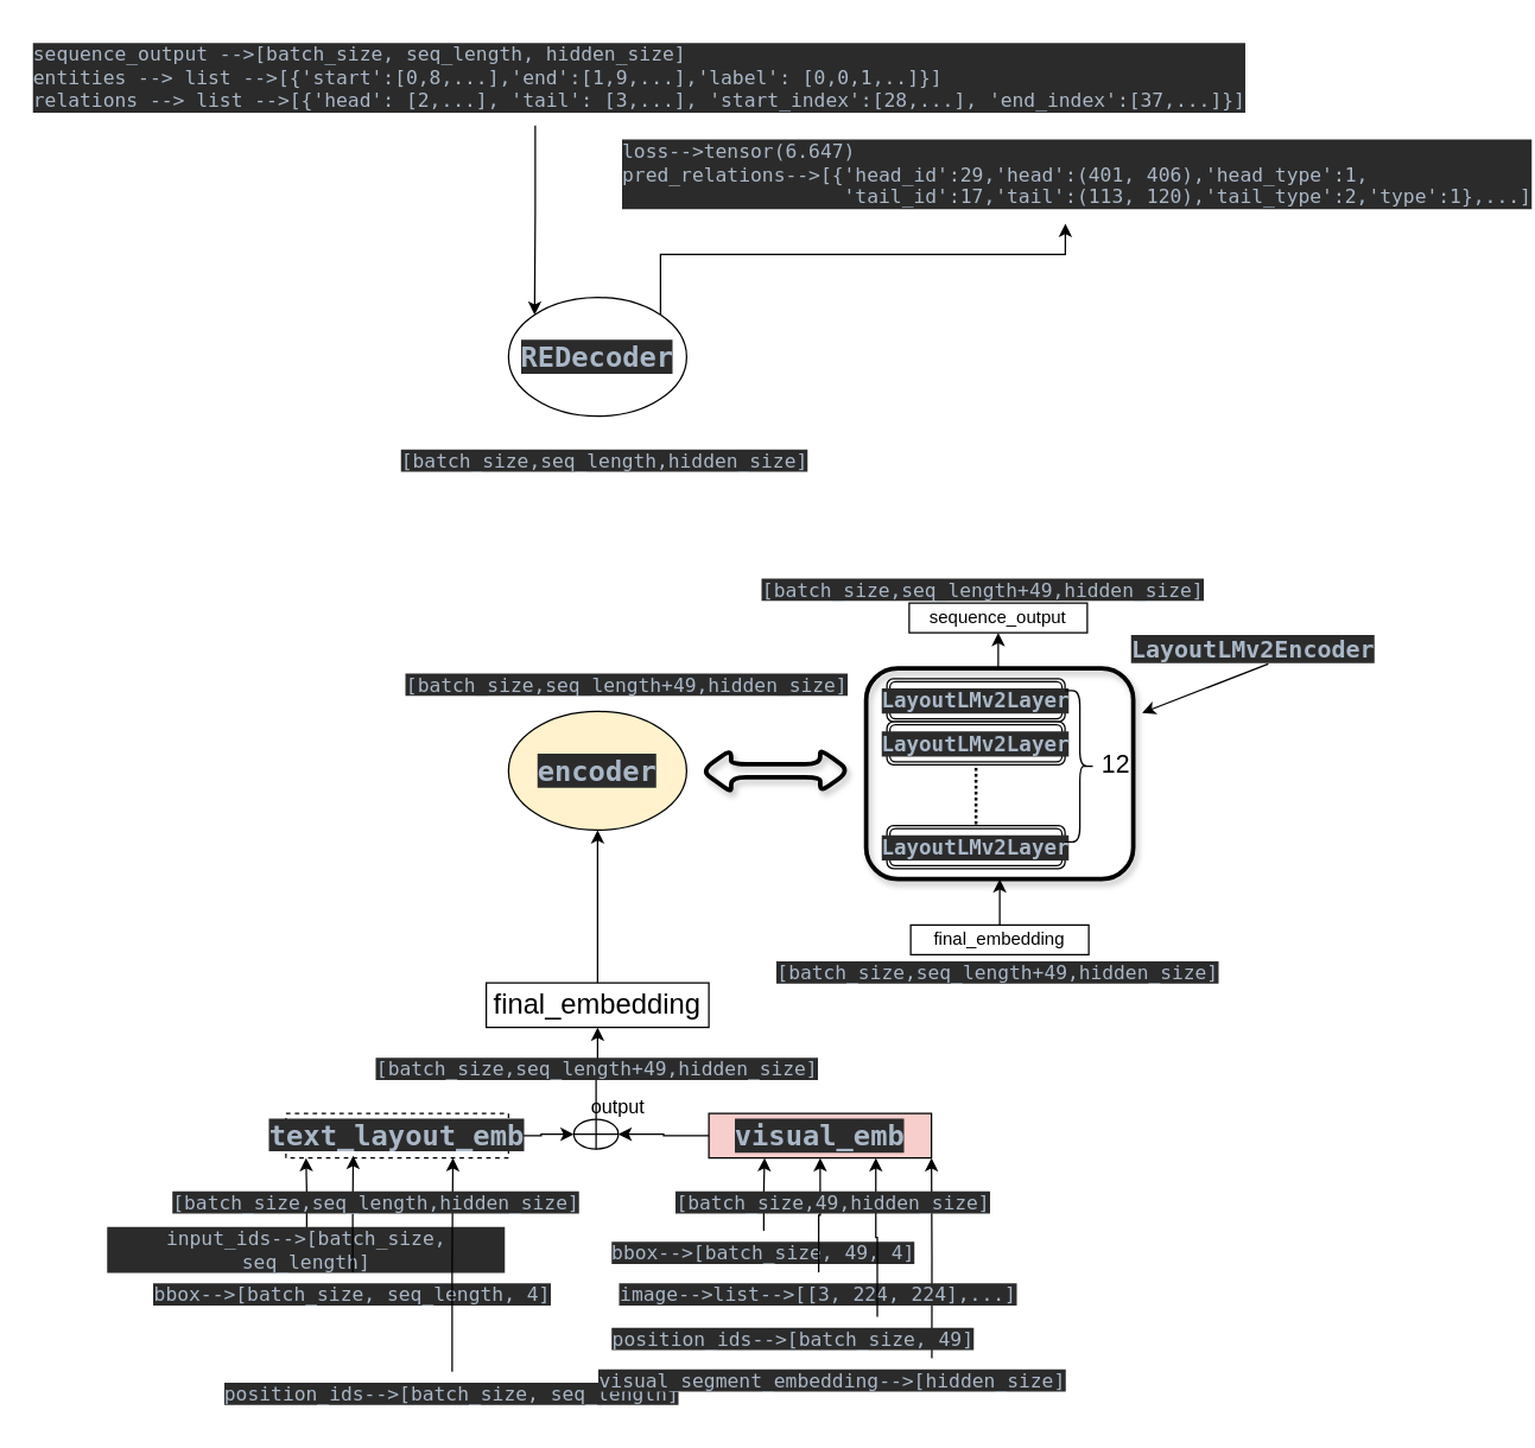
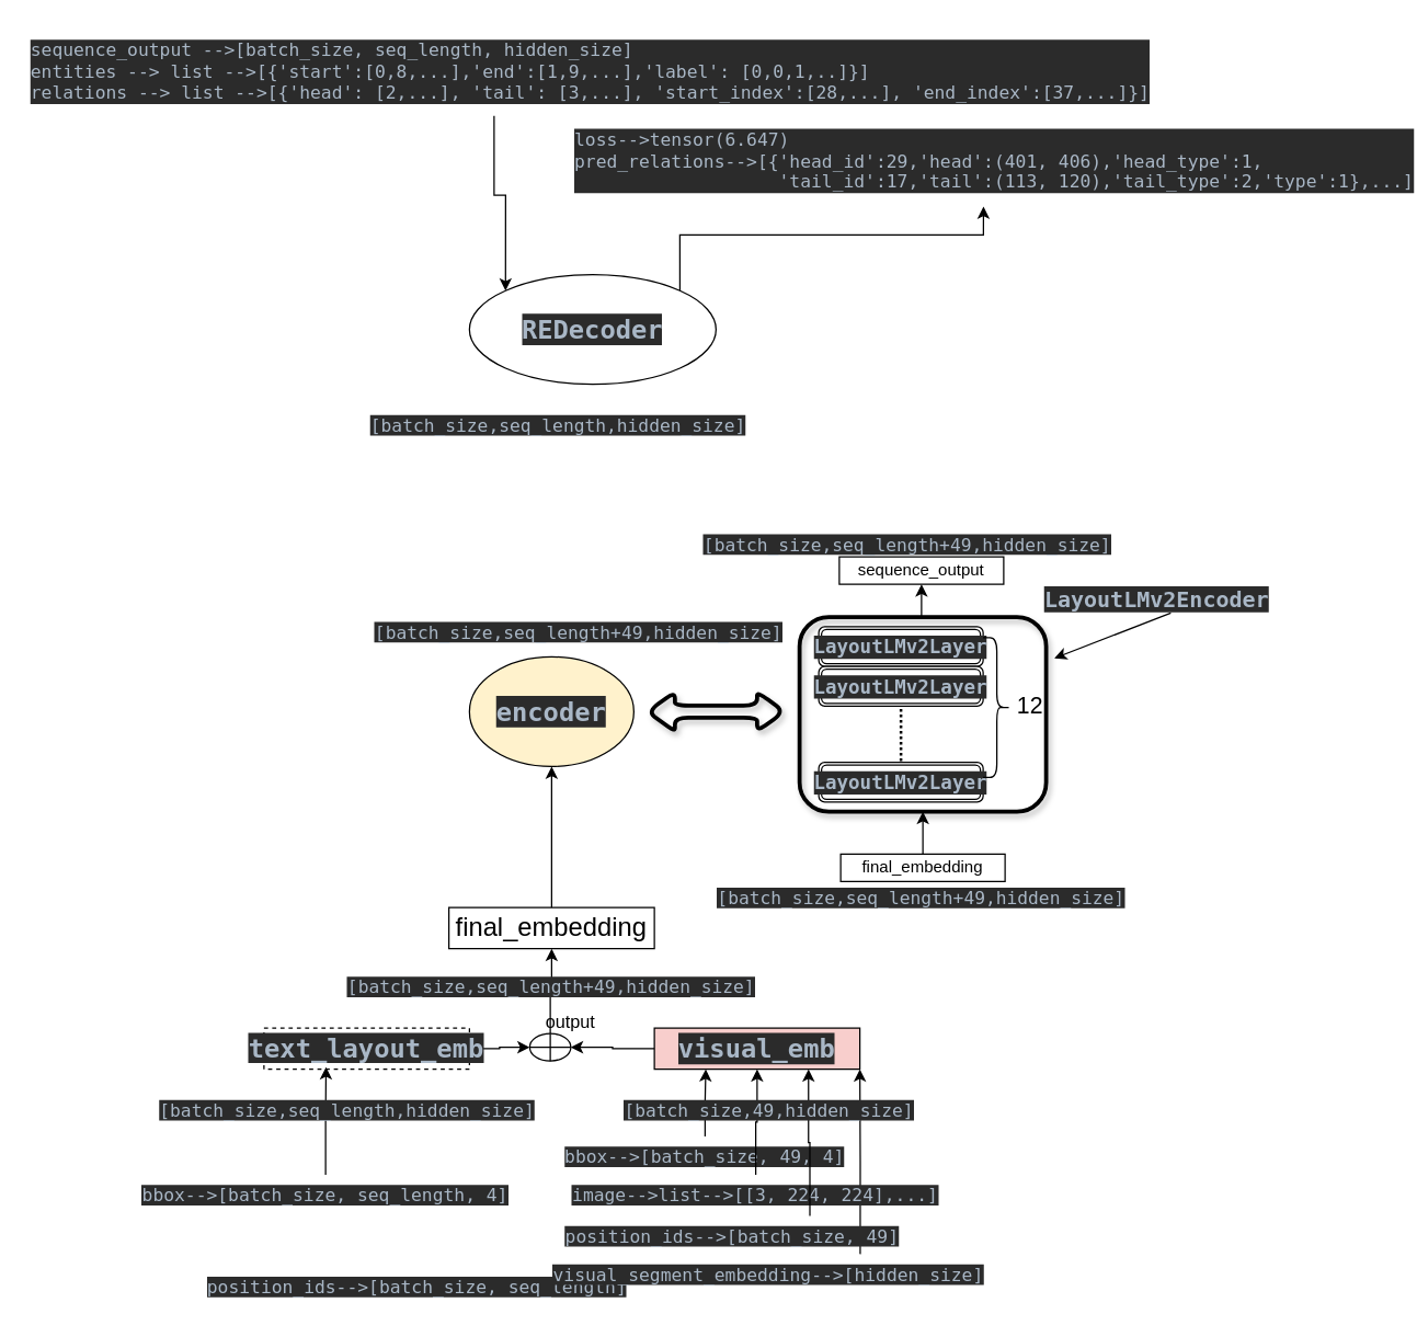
  <mxCell id="0" />
  <mxCell id="1" parent="0" />
  <mxCell id="2" style="edgeStyle=orthogonalEdgeStyle;rounded=0;orthogonalLoop=1;jettySize=auto;html=1;exitX=0.75;exitY=0;exitDx=0;exitDy=0;entryX=1;entryY=1;entryDx=0;entryDy=0;fontSize=13;" parent="1" source="29" target="17" edge="1"><mxGeometry relative="1" as="geometry" /></mxCell>
  <mxCell id="3" value="&lt;pre style=&quot;background-color: #2b2b2b ; color: #a9b7c6 ; font-family: &amp;#34;jetbrains mono&amp;#34; , monospace ; font-size: 9.8pt&quot;&gt;&lt;span style=&quot;font-family: &amp;#34;jetbrains mono&amp;#34; , monospace ; font-size: 9.8pt&quot;&gt;position_ids&lt;/span&gt;--&amp;gt;[&lt;span style=&quot;font-size: 9.8pt&quot;&gt;batch_size, 49]&lt;/span&gt;&lt;/pre&gt;" style="text;html=1;strokeColor=none;fillColor=none;align=center;verticalAlign=middle;whiteSpace=wrap;rounded=0;fontSize=19;flipV=1;flipH=0;" parent="1" vertex="1"><mxGeometry x="421" y="887" width="226" height="30" as="geometry" /></mxCell>
  <mxCell id="4" value="&lt;pre style=&quot;background-color: #2b2b2b ; color: #a9b7c6 ; font-family: &amp;#34;jetbrains mono&amp;#34; , monospace ; font-size: 9.8pt&quot;&gt;image--&amp;gt;list--&amp;gt;[[3, 224, 224],...]&lt;/pre&gt;" style="text;html=1;strokeColor=none;fillColor=none;align=center;verticalAlign=middle;whiteSpace=wrap;rounded=0;fontSize=19;flipV=1;flipH=0;" parent="1" vertex="1"><mxGeometry x="416" y="857" width="270" height="30" as="geometry" /></mxCell>
  <mxCell id="5" value="&lt;pre style=&quot;background-color: #2b2b2b ; color: #a9b7c6 ; font-family: &amp;#34;jetbrains mono&amp;#34; , monospace ; font-size: 9.8pt&quot;&gt;bbox--&amp;gt;[&lt;span style=&quot;font-size: 9.8pt ; white-space: normal&quot;&gt;batch_size, 49, 4]&lt;/span&gt;&lt;/pre&gt;" style="text;html=1;strokeColor=none;fillColor=none;align=center;verticalAlign=middle;whiteSpace=wrap;rounded=0;fontSize=19;flipV=1;flipH=0;" parent="1" vertex="1"><mxGeometry x="379" y="829" width="270" height="30" as="geometry" /></mxCell>
  <mxCell id="6" style="edgeStyle=orthogonalEdgeStyle;rounded=0;orthogonalLoop=1;jettySize=auto;html=1;exitX=1;exitY=0;exitDx=0;exitDy=0;entryX=0.583;entryY=1.164;entryDx=0;entryDy=0;entryPerimeter=0;fontSize=19;" parent="1" source="7" target="10" edge="1"><mxGeometry relative="1" as="geometry" /></mxCell>
- <mxCell id="7" value="&lt;pre style=&quot;background-color: rgb(43 , 43 , 43) ; color: rgb(169 , 183 , 198) ; font-family: &amp;#34;jetbrains mono&amp;#34; , monospace&quot;&gt;&lt;font style=&quot;font-size: 19px&quot;&gt;&lt;b&gt;REDecoder&lt;/b&gt;&lt;/font&gt;&lt;/pre&gt;" style="ellipse;whiteSpace=wrap;html=1;" parent="1" vertex="1"><mxGeometry x="342" y="200" width="120" height="80" as="geometry" /></mxCell>
+ <mxCell id="7" value="&lt;pre style=&quot;background-color: rgb(43 , 43 , 43) ; color: rgb(169 , 183 , 198) ; font-family: &amp;#34;jetbrains mono&amp;#34; , monospace&quot;&gt;&lt;font style=&quot;font-size: 19px&quot;&gt;&lt;b&gt;REDecoder&lt;/b&gt;&lt;/font&gt;&lt;/pre&gt;" style="ellipse;whiteSpace=wrap;html=1;" parent="1" vertex="1"><mxGeometry x="342" y="200" width="180" height="80" as="geometry" /></mxCell>
  <mxCell id="8" style="edgeStyle=orthogonalEdgeStyle;rounded=0;orthogonalLoop=1;jettySize=auto;html=1;exitX=0.5;exitY=1;exitDx=0;exitDy=0;entryX=0;entryY=0;entryDx=0;entryDy=0;fontSize=19;" parent="1" source="9" target="7" edge="1"><mxGeometry relative="1" as="geometry" /></mxCell>
  <mxCell id="9" value="&lt;pre style=&quot;background-color: #2b2b2b ; color: #a9b7c6 ; font-family: &amp;#34;jetbrains mono&amp;#34; , monospace ; font-size: 9.8pt&quot;&gt;sequence_output --&amp;gt;[batch_size, seq_length, hidden_size]&lt;br&gt;entities --&amp;gt; list --&amp;gt;[{'start':[0,8,...],'end':[1,9,...],'label': [0,0,1,..]}] &lt;br&gt;relations --&amp;gt; list --&amp;gt;[{'head': [2,...], 'tail': [3,...], 'start_index':[28,...], 'end_index':[37,...]}]&lt;/pre&gt;" style="text;html=1;strokeColor=none;fillColor=none;align=left;verticalAlign=middle;whiteSpace=wrap;rounded=0;fontSize=19;horizontal=1;" parent="1" vertex="1"><mxGeometry x="20" y="20" width="680" height="64" as="geometry" /></mxCell>
  <mxCell id="10" value="&lt;pre style=&quot;background-color: #2b2b2b ; color: #a9b7c6 ; font-family: &amp;#34;jetbrains mono&amp;#34; , monospace ; font-size: 9.8pt&quot;&gt;&lt;pre style=&quot;font-family: &amp;#34;jetbrains mono&amp;#34; , monospace ; font-size: 9.8pt&quot;&gt;loss--&amp;gt;tensor(6.647)&lt;br&gt;pred_relations--&amp;gt;[{'head_id':29,'head':(401, 406),'head_type':1,&lt;br&gt;                   'tail_id':17,'tail':(113, 120),'tail_type':2,'type':1},...]&lt;br&gt;&lt;/pre&gt;&lt;/pre&gt;" style="text;html=1;strokeColor=none;fillColor=none;align=left;verticalAlign=middle;whiteSpace=wrap;rounded=0;fontSize=19;horizontal=1;" parent="1" vertex="1"><mxGeometry x="417" y="92" width="515" height="50" as="geometry" /></mxCell>
  <mxCell id="11" value="&lt;pre style=&quot;background-color: rgb(43 , 43 , 43) ; color: rgb(169 , 183 , 198) ; font-family: &amp;#34;jetbrains mono&amp;#34; , monospace&quot;&gt;&lt;b&gt;&lt;font style=&quot;font-size: 19px&quot;&gt;encoder&lt;/font&gt;&lt;/b&gt;&lt;/pre&gt;" style="ellipse;whiteSpace=wrap;html=1;fontSize=19;fillColor=#fff2cc;" parent="1" vertex="1"><mxGeometry x="342" y="479" width="120" height="80" as="geometry" /></mxCell>
  <mxCell id="12" style="edgeStyle=orthogonalEdgeStyle;rounded=0;orthogonalLoop=1;jettySize=auto;html=1;exitX=0.5;exitY=0;exitDx=0;exitDy=0;entryX=0.5;entryY=1;entryDx=0;entryDy=0;fontSize=13;" parent="1" source="13" target="11" edge="1"><mxGeometry relative="1" as="geometry" /></mxCell>
  <mxCell id="13" value="final_embedding" style="rounded=0;whiteSpace=wrap;html=1;fontSize=19;" parent="1" vertex="1"><mxGeometry x="327" y="662" width="150" height="30" as="geometry" /></mxCell>
  <mxCell id="14" style="edgeStyle=orthogonalEdgeStyle;rounded=0;orthogonalLoop=1;jettySize=auto;html=1;exitX=1;exitY=0.5;exitDx=0;exitDy=0;entryX=0;entryY=0.5;entryDx=0;entryDy=0;fontSize=13;" parent="1" source="15" target="31" edge="1"><mxGeometry relative="1" as="geometry" /></mxCell>
  <mxCell id="15" value="&lt;b&gt;&lt;span style=&quot;background-color: rgb(43 , 43 , 43) ; color: rgb(169 , 183 , 198) ; font-family: &amp;#34;jetbrains mono&amp;#34; , monospace&quot;&gt;&lt;font style=&quot;font-size: 19px&quot;&gt;text_layout_emb&lt;/font&gt;&lt;/span&gt;&lt;/b&gt;" style="rounded=0;whiteSpace=wrap;html=1;fontSize=19;dashed=1;" parent="1" vertex="1"><mxGeometry x="192" y="750" width="150" height="30" as="geometry" /></mxCell>
  <mxCell id="16" style="edgeStyle=orthogonalEdgeStyle;rounded=0;orthogonalLoop=1;jettySize=auto;html=1;exitX=0;exitY=0.5;exitDx=0;exitDy=0;entryX=1;entryY=0.5;entryDx=0;entryDy=0;fontSize=13;" parent="1" source="17" target="31" edge="1"><mxGeometry relative="1" as="geometry" /></mxCell>
  <mxCell id="17" value="&lt;pre style=&quot;background-color: rgb(43 , 43 , 43) ; color: rgb(169 , 183 , 198) ; font-family: &amp;#34;jetbrains mono&amp;#34; , monospace&quot;&gt;&lt;b&gt;visual_emb&lt;/b&gt;&lt;/pre&gt;" style="rounded=0;whiteSpace=wrap;html=1;fontSize=19;fillColor=#f8cecc;" parent="1" vertex="1"><mxGeometry x="477" y="750" width="150" height="30" as="geometry" /></mxCell>
- <mxCell id="18" style="edgeStyle=orthogonalEdgeStyle;rounded=0;orthogonalLoop=1;jettySize=auto;html=1;exitX=0.5;exitY=0;exitDx=0;exitDy=0;entryX=0.09;entryY=1;entryDx=0;entryDy=0;entryPerimeter=0;fontSize=19;" parent="1" source="19" target="15" edge="1"><mxGeometry relative="1" as="geometry" /></mxCell>
- <mxCell id="19" value="&lt;pre style=&quot;background-color: #2b2b2b ; color: #a9b7c6 ; font-family: &amp;#34;jetbrains mono&amp;#34; , monospace ; font-size: 9.8pt&quot;&gt;input_ids--&amp;gt;[&lt;span style=&quot;font-size: 9.8pt ; white-space: normal&quot;&gt;batch_size, seq_length]&lt;/span&gt;&lt;/pre&gt;" style="text;html=1;strokeColor=none;fillColor=none;align=center;verticalAlign=middle;whiteSpace=wrap;rounded=0;fontSize=19;flipV=1;flipH=0;" parent="1" vertex="1"><mxGeometry x="71" y="827" width="270" height="30" as="geometry" /></mxCell>
  <mxCell id="20" style="edgeStyle=orthogonalEdgeStyle;rounded=0;orthogonalLoop=1;jettySize=auto;html=1;exitX=0.5;exitY=0;exitDx=0;exitDy=0;entryX=0.302;entryY=0.947;entryDx=0;entryDy=0;entryPerimeter=0;fontSize=19;" parent="1" source="21" target="15" edge="1"><mxGeometry relative="1" as="geometry" /></mxCell>
  <mxCell id="21" value="&lt;pre style=&quot;background-color: #2b2b2b ; color: #a9b7c6 ; font-family: &amp;#34;jetbrains mono&amp;#34; , monospace ; font-size: 9.8pt&quot;&gt;bbox--&amp;gt;[&lt;span style=&quot;font-size: 9.8pt ; white-space: normal&quot;&gt;batch_size, seq_length, 4]&lt;/span&gt;&lt;/pre&gt;" style="text;html=1;strokeColor=none;fillColor=none;align=center;verticalAlign=middle;whiteSpace=wrap;rounded=0;fontSize=19;flipV=1;flipH=0;" parent="1" vertex="1"><mxGeometry x="102" y="857" width="270" height="30" as="geometry" /></mxCell>
- <mxCell id="22" style="edgeStyle=orthogonalEdgeStyle;rounded=0;orthogonalLoop=1;jettySize=auto;html=1;exitX=0.5;exitY=0;exitDx=0;exitDy=0;entryX=0.75;entryY=1;entryDx=0;entryDy=0;fontSize=19;" parent="1" source="23" target="15" edge="1"><mxGeometry relative="1" as="geometry" /></mxCell>
  <mxCell id="23" value="&lt;pre style=&quot;background-color: #2b2b2b ; color: #a9b7c6 ; font-family: &amp;#34;jetbrains mono&amp;#34; , monospace ; font-size: 9.8pt&quot;&gt;&lt;span style=&quot;font-family: &amp;#34;jetbrains mono&amp;#34; , monospace ; font-size: 9.8pt&quot;&gt;position_ids&lt;/span&gt;--&amp;gt;[&lt;span style=&quot;font-size: 9.8pt&quot;&gt;batch_size, seq_length]&lt;/span&gt;&lt;/pre&gt;" style="text;html=1;strokeColor=none;fillColor=none;align=center;verticalAlign=middle;whiteSpace=wrap;rounded=0;fontSize=19;flipV=1;flipH=0;" parent="1" vertex="1"><mxGeometry x="169" y="924" width="270" height="30" as="geometry" /></mxCell>
  <mxCell id="24" value="&lt;span style=&quot;color: rgb(169 , 183 , 198) ; font-family: &amp;#34;jetbrains mono&amp;#34; , monospace ; background-color: rgb(43 , 43 , 43)&quot;&gt;[batch_size,seq_length,hidden_size]&lt;/span&gt;" style="text;html=1;strokeColor=none;fillColor=none;align=center;verticalAlign=middle;whiteSpace=wrap;rounded=0;fontSize=13;" parent="1" vertex="1"><mxGeometry x="133" y="800" width="240" height="20" as="geometry" /></mxCell>
  <mxCell id="25" style="edgeStyle=orthogonalEdgeStyle;rounded=0;orthogonalLoop=1;jettySize=auto;html=1;exitX=0.75;exitY=0;exitDx=0;exitDy=0;entryX=0.75;entryY=1;entryDx=0;entryDy=0;fontSize=13;" parent="1" source="3" target="17" edge="1"><mxGeometry relative="1" as="geometry" /></mxCell>
  <mxCell id="26" style="edgeStyle=orthogonalEdgeStyle;rounded=0;orthogonalLoop=1;jettySize=auto;html=1;exitX=0.5;exitY=0;exitDx=0;exitDy=0;entryX=0.5;entryY=1;entryDx=0;entryDy=0;fontSize=13;" parent="1" source="4" target="17" edge="1"><mxGeometry relative="1" as="geometry" /></mxCell>
  <mxCell id="27" style="edgeStyle=orthogonalEdgeStyle;rounded=0;orthogonalLoop=1;jettySize=auto;html=1;exitX=0.5;exitY=0;exitDx=0;exitDy=0;entryX=0.25;entryY=1;entryDx=0;entryDy=0;fontSize=13;" parent="1" source="5" target="17" edge="1"><mxGeometry relative="1" as="geometry" /></mxCell>
  <mxCell id="28" value="&lt;span style=&quot;color: rgb(169 , 183 , 198) ; font-family: &amp;#34;jetbrains mono&amp;#34; , monospace ; background-color: rgb(43 , 43 , 43)&quot;&gt;[batch_size,49,hidden_size]&lt;/span&gt;" style="text;html=1;strokeColor=none;fillColor=none;align=center;verticalAlign=middle;whiteSpace=wrap;rounded=0;fontSize=13;" parent="1" vertex="1"><mxGeometry x="441" y="800" width="240" height="20" as="geometry" /></mxCell>
  <mxCell id="29" value="&lt;pre style=&quot;background-color: #2b2b2b ; color: #a9b7c6 ; font-family: &amp;#34;jetbrains mono&amp;#34; , monospace ; font-size: 9.8pt&quot;&gt;&lt;span style=&quot;font-family: &amp;#34;jetbrains mono&amp;#34; , monospace ; font-size: 9.8pt&quot;&gt;visual_segment_embedding&lt;/span&gt;--&amp;gt;[hidden_size&lt;span style=&quot;font-size: 9.8pt&quot;&gt;]&lt;/span&gt;&lt;/pre&gt;" style="text;html=1;strokeColor=none;fillColor=none;align=center;verticalAlign=middle;whiteSpace=wrap;rounded=0;fontSize=19;flipV=1;flipH=0;" parent="1" vertex="1"><mxGeometry x="427" y="915" width="267" height="30" as="geometry" /></mxCell>
  <mxCell id="30" style="edgeStyle=orthogonalEdgeStyle;rounded=0;orthogonalLoop=1;jettySize=auto;html=1;exitX=0.5;exitY=0;exitDx=0;exitDy=0;entryX=0.5;entryY=1;entryDx=0;entryDy=0;fontSize=13;" parent="1" source="31" target="13" edge="1"><mxGeometry relative="1" as="geometry" /></mxCell>
  <mxCell id="31" value="" style="shape=orEllipse;perimeter=ellipsePerimeter;whiteSpace=wrap;html=1;backgroundOutline=1;fontSize=13;" parent="1" vertex="1"><mxGeometry x="386" y="754" width="30" height="20" as="geometry" /></mxCell>
  <mxCell id="32" value="output" style="text;html=1;strokeColor=none;fillColor=none;align=center;verticalAlign=middle;whiteSpace=wrap;rounded=0;fontSize=13;" parent="1" vertex="1"><mxGeometry x="386" y="730" width="60" height="30" as="geometry" /></mxCell>
  <mxCell id="33" value="&lt;span style=&quot;color: rgb(169 , 183 , 198) ; font-family: &amp;#34;jetbrains mono&amp;#34; , monospace ; background-color: rgb(43 , 43 , 43)&quot;&gt;[batch_size,seq_length+49,hidden_size]&lt;/span&gt;" style="text;html=1;strokeColor=none;fillColor=none;align=center;verticalAlign=middle;whiteSpace=wrap;rounded=0;fontSize=13;" parent="1" vertex="1"><mxGeometry x="282" y="710" width="240" height="20" as="geometry" /></mxCell>
  <mxCell id="34" value="" style="group" parent="1" vertex="1" connectable="0"><mxGeometry x="583" y="450" width="183" height="142" as="geometry" /></mxCell>
  <mxCell id="35" value="&lt;pre style=&quot;background-color: rgb(43 , 43 , 43) ; color: rgb(169 , 183 , 198) ; font-family: &amp;#34;jetbrains mono&amp;#34; , monospace&quot;&gt;&lt;font style=&quot;font-size: 14px&quot;&gt;&lt;b&gt;LayoutLMv2Layer&lt;/b&gt;&lt;/font&gt;&lt;/pre&gt;" style="shape=ext;double=1;rounded=1;whiteSpace=wrap;html=1;fontSize=13;" parent="34" vertex="1"><mxGeometry x="14" y="7" width="120" height="29" as="geometry" /></mxCell>
  <mxCell id="36" value="&lt;pre style=&quot;background-color: rgb(43 , 43 , 43) ; color: rgb(169 , 183 , 198) ; font-family: &amp;#34;jetbrains mono&amp;#34; , monospace&quot;&gt;&lt;font style=&quot;font-size: 14px&quot;&gt;&lt;b&gt;LayoutLMv2Layer&lt;/b&gt;&lt;/font&gt;&lt;/pre&gt;" style="shape=ext;double=1;rounded=1;whiteSpace=wrap;html=1;fontSize=13;" parent="34" vertex="1"><mxGeometry x="14" y="36" width="120" height="29" as="geometry" /></mxCell>
  <mxCell id="37" value="&lt;pre style=&quot;background-color: rgb(43 , 43 , 43) ; color: rgb(169 , 183 , 198) ; font-family: &amp;#34;jetbrains mono&amp;#34; , monospace&quot;&gt;&lt;font style=&quot;font-size: 14px&quot;&gt;&lt;b&gt;LayoutLMv2Layer&lt;/b&gt;&lt;/font&gt;&lt;/pre&gt;" style="shape=ext;double=1;rounded=1;whiteSpace=wrap;html=1;fontSize=13;" parent="34" vertex="1"><mxGeometry x="14" y="106" width="120" height="29" as="geometry" /></mxCell>
  <mxCell id="38" value="" style="shape=curlyBracket;whiteSpace=wrap;html=1;rounded=1;flipH=1;fontSize=14;size=0.5;" parent="34" vertex="1"><mxGeometry x="134" y="15" width="20" height="102" as="geometry" /></mxCell>
  <mxCell id="39" value="&lt;span style=&quot;font-weight: normal&quot;&gt;&lt;font style=&quot;font-size: 17px&quot;&gt;12&lt;/font&gt;&lt;/span&gt;" style="text;strokeColor=none;fillColor=none;html=1;fontSize=24;fontStyle=1;verticalAlign=middle;align=center;" parent="34" vertex="1"><mxGeometry x="153" y="48" width="30" height="30" as="geometry" /></mxCell>
  <mxCell id="40" value="" style="line;strokeWidth=2;direction=south;html=1;fontSize=17;dashed=1;dashPattern=1 1;" parent="34" vertex="1"><mxGeometry x="69" y="67" width="10" height="39" as="geometry" /></mxCell>
  <mxCell id="41" value="" style="rounded=1;whiteSpace=wrap;html=1;fontSize=17;shadow=1;fillColor=none;glass=0;strokeWidth=3;" parent="34" vertex="1"><mxGeometry width="180" height="142" as="geometry" /></mxCell>
  <mxCell id="42" value="" style="shape=doubleArrow;whiteSpace=wrap;html=1;rounded=1;shadow=1;glass=0;fontSize=17;strokeWidth=3;fillColor=none;" parent="1" vertex="1"><mxGeometry x="472" y="504.5" width="100" height="29" as="geometry" /></mxCell>
  <mxCell id="43" value="&lt;span style=&quot;color: rgb(169 , 183 , 198) ; font-family: &amp;#34;jetbrains mono&amp;#34; , monospace ; background-color: rgb(43 , 43 , 43)&quot;&gt;[batch_size,seq_length+49,hidden_size]&lt;/span&gt;" style="text;html=1;strokeColor=none;fillColor=none;align=center;verticalAlign=middle;whiteSpace=wrap;rounded=0;fontSize=13;" vertex="1" parent="1"><mxGeometry x="542" y="387" width="240" height="20" as="geometry" /></mxCell>
  <mxCell id="44" value="&lt;span&gt;sequence_output&lt;/span&gt;" style="rounded=0;whiteSpace=wrap;html=1;" vertex="1" parent="1"><mxGeometry x="612" y="406" width="120" height="20" as="geometry" /></mxCell>
  <mxCell id="45" value="&lt;span style=&quot;color: rgb(169 , 183 , 198) ; font-family: &amp;#34;jetbrains mono&amp;#34; , monospace ; background-color: rgb(43 , 43 , 43)&quot;&gt;[batch_size,seq_length+49,hidden_size]&lt;/span&gt;" style="text;html=1;strokeColor=none;fillColor=none;align=center;verticalAlign=middle;whiteSpace=wrap;rounded=0;fontSize=13;" vertex="1" parent="1"><mxGeometry x="552" y="645" width="240" height="20" as="geometry" /></mxCell>
  <mxCell id="46" style="edgeStyle=orthogonalEdgeStyle;rounded=0;orthogonalLoop=1;jettySize=auto;html=1;exitX=0.5;exitY=0;exitDx=0;exitDy=0;entryX=0.5;entryY=1;entryDx=0;entryDy=0;fontSize=12;" edge="1" parent="1" source="47" target="41"><mxGeometry relative="1" as="geometry" /></mxCell>
  <mxCell id="47" value="final_embedding" style="rounded=0;whiteSpace=wrap;html=1;" vertex="1" parent="1"><mxGeometry x="613" y="623" width="120" height="20" as="geometry" /></mxCell>
  <mxCell id="48" style="edgeStyle=orthogonalEdgeStyle;rounded=0;orthogonalLoop=1;jettySize=auto;html=1;exitX=0.5;exitY=0;exitDx=0;exitDy=0;entryX=0.5;entryY=1;entryDx=0;entryDy=0;fontSize=12;" edge="1" parent="1" source="41" target="44"><mxGeometry relative="1" as="geometry" /></mxCell>
  <mxCell id="49" value="&lt;span style=&quot;color: rgb(169 , 183 , 198) ; font-family: &amp;#34;jetbrains mono&amp;#34; , monospace ; background-color: rgb(43 , 43 , 43)&quot;&gt;[batch_size,seq_length+49,hidden_size]&lt;/span&gt;" style="text;html=1;strokeColor=none;fillColor=none;align=center;verticalAlign=middle;whiteSpace=wrap;rounded=0;fontSize=13;" vertex="1" parent="1"><mxGeometry x="302" y="451" width="240" height="20" as="geometry" /></mxCell>
  <mxCell id="50" value="&lt;pre style=&quot;background-color: rgb(43 , 43 , 43) ; color: rgb(169 , 183 , 198) ; font-family: &amp;#34;jetbrains mono&amp;#34; , monospace&quot;&gt;&lt;b&gt;&lt;font style=&quot;font-size: 16px&quot;&gt;LayoutLMv2Encoder&lt;/font&gt;&lt;/b&gt;&lt;/pre&gt;" style="text;html=1;strokeColor=none;fillColor=none;align=center;verticalAlign=middle;whiteSpace=wrap;rounded=0;fontSize=12;" vertex="1" parent="1"><mxGeometry x="769" y="422" width="150" height="30" as="geometry" /></mxCell>
  <mxCell id="51" value="" style="endArrow=classic;html=1;rounded=0;fontSize=16;exitX=0.5;exitY=1;exitDx=0;exitDy=0;" edge="1" parent="1"><mxGeometry width="50" height="50" relative="1" as="geometry"><mxPoint x="854" y="447" as="sourcePoint" /><mxPoint x="769" y="480" as="targetPoint" /></mxGeometry></mxCell>
  <mxCell id="52" value="&lt;span style=&quot;color: rgb(169 , 183 , 198) ; font-family: &amp;#34;jetbrains mono&amp;#34; , monospace ; background-color: rgb(43 , 43 , 43)&quot;&gt;[batch_size,seq_length,hidden_size]&lt;/span&gt;" style="text;html=1;strokeColor=none;fillColor=none;align=center;verticalAlign=middle;whiteSpace=wrap;rounded=0;fontSize=13;" vertex="1" parent="1"><mxGeometry x="287" y="300" width="240" height="20" as="geometry" /></mxCell>
